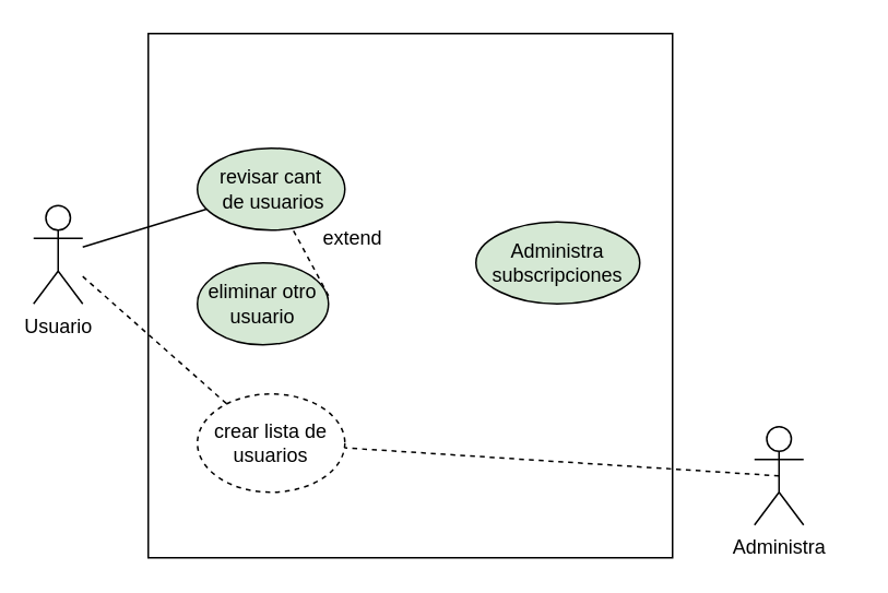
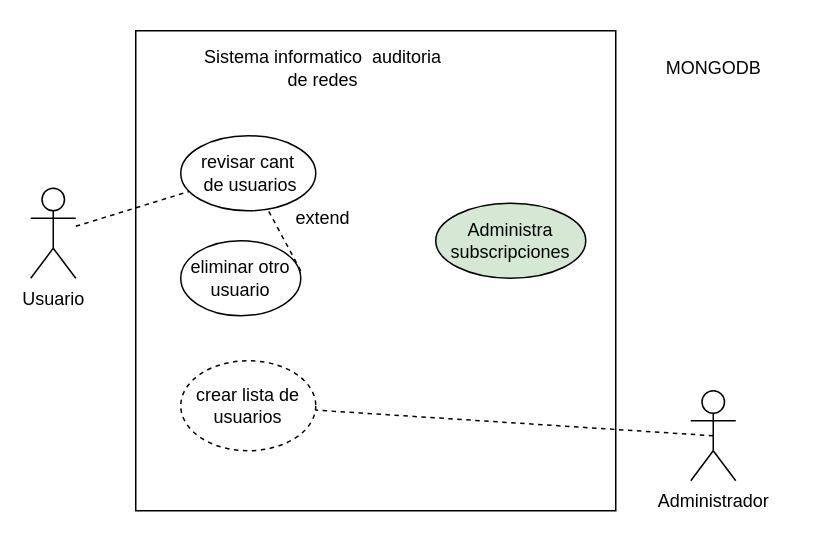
  <mxCell id="0" />
  <mxCell id="1" parent="0" />
  <mxCell id="2" value="" style="whiteSpace=wrap;html=1;aspect=fixed;" vertex="1" parent="1"><mxGeometry x="90" y="20" width="320" height="320" as="geometry" /></mxCell>
+ <mxCell id="3" value="Sistema informatico&amp;nbsp; auditoria de redes" style="text;html=1;align=center;verticalAlign=middle;whiteSpace=wrap;rounded=0;" vertex="1" parent="1"><mxGeometry x="130" y="30" width="170" height="30" as="geometry" /></mxCell>
  <mxCell id="4" value="Usuario&lt;div&gt;&lt;br&gt;&lt;/div&gt;" style="shape=umlActor;verticalLabelPosition=bottom;verticalAlign=top;html=1;outlineConnect=0;" vertex="1" parent="1"><mxGeometry x="20" y="125" width="30" height="60" as="geometry" /></mxCell>
- <mxCell id="5" value="Administra&lt;div&gt;&lt;br&gt;&lt;/div&gt;" style="shape=umlActor;verticalLabelPosition=bottom;verticalAlign=top;html=1;outlineConnect=0;" vertex="1" parent="1"><mxGeometry x="460" y="260" width="30" height="60" as="geometry" /></mxCell>
- <mxCell id="6" value="revisar cant&lt;div&gt;&amp;nbsp;de usuarios&lt;/div&gt;" style="ellipse;whiteSpace=wrap;html=1;fillColor=#d5e8d4;" vertex="1" parent="1"><mxGeometry x="120" y="90" width="90" height="50" as="geometry" /></mxCell>
- <mxCell id="7" value="" style="endArrow=none;dashed=0;html=1;" edge="1" parent="1" source="4" target="6"><mxGeometry width="50" height="50" relative="1" as="geometry"><mxPoint x="200" y="180" as="sourcePoint" /><mxPoint x="250" y="130" as="targetPoint" /></mxGeometry></mxCell>
- <mxCell id="8" value="eliminar otro usuario" style="ellipse;whiteSpace=wrap;html=1;fillColor=#d5e8d4;" vertex="1" parent="1"><mxGeometry x="120" y="160" width="80" height="50" as="geometry" /></mxCell>
+ <mxCell id="5" value="Administrador&lt;div&gt;&lt;br&gt;&lt;/div&gt;" style="shape=umlActor;verticalLabelPosition=bottom;verticalAlign=top;html=1;outlineConnect=0;" vertex="1" parent="1"><mxGeometry x="460" y="260" width="30" height="60" as="geometry" /></mxCell>
+ <mxCell id="6" value="revisar cant&lt;div&gt;&amp;nbsp;de usuarios&lt;/div&gt;" style="ellipse;whiteSpace=wrap;html=1;" vertex="1" parent="1"><mxGeometry x="120" y="90" width="90" height="50" as="geometry" /></mxCell>
+ <mxCell id="7" value="" style="endArrow=none;dashed=1;html=1;" edge="1" parent="1" source="4" target="6"><mxGeometry width="50" height="50" relative="1" as="geometry"><mxPoint x="200" y="180" as="sourcePoint" /><mxPoint x="250" y="130" as="targetPoint" /></mxGeometry></mxCell>
+ <mxCell id="8" value="eliminar otro usuario" style="ellipse;whiteSpace=wrap;html=1;" vertex="1" parent="1"><mxGeometry x="120" y="160" width="80" height="50" as="geometry" /></mxCell>
  <mxCell id="9" value="" style="endArrow=none;dashed=1;html=1;" edge="1" parent="1" target="6"><mxGeometry width="50" height="50" relative="1" as="geometry"><mxPoint x="200" y="180" as="sourcePoint" /><mxPoint x="250" y="130" as="targetPoint" /></mxGeometry></mxCell>
  <mxCell id="10" value="extend" style="text;html=1;align=center;verticalAlign=middle;whiteSpace=wrap;rounded=0;" vertex="1" parent="1"><mxGeometry x="185" y="130" width="60" height="30" as="geometry" /></mxCell>
+ <mxCell id="11" value="MONGODB" style="text;html=1;align=center;verticalAlign=middle;resizable=0;points=[];autosize=1;strokeColor=none;fillColor=none;" vertex="1" parent="1"><mxGeometry x="430" y="30" width="90" height="30" as="geometry" /></mxCell>
  <mxCell id="12" value="crear lista de usuarios" style="ellipse;whiteSpace=wrap;html=1;dashed=1;" vertex="1" parent="1"><mxGeometry x="120" y="240" width="90" height="60" as="geometry" /></mxCell>
- <mxCell id="13" value="" style="endArrow=none;dashed=1;html=1;" edge="1" parent="1" source="4" target="12"><mxGeometry width="50" height="50" relative="1" as="geometry"><mxPoint x="300" y="210" as="sourcePoint" /><mxPoint x="350" y="160" as="targetPoint" /></mxGeometry></mxCell>
  <mxCell id="14" value="" style="endArrow=none;dashed=1;html=1;exitX=0.5;exitY=0.5;exitDx=0;exitDy=0;exitPerimeter=0;" edge="1" parent="1" source="16"><mxGeometry width="50" height="50" relative="1" as="geometry"><mxPoint x="300" y="210" as="sourcePoint" /><mxPoint x="350" y="160" as="targetPoint" /></mxGeometry></mxCell>
  <mxCell id="15" value="" style="endArrow=none;dashed=1;html=1;exitX=0.5;exitY=0.5;exitDx=0;exitDy=0;exitPerimeter=0;" edge="1" parent="1" source="5" target="12"><mxGeometry width="50" height="50" relative="1" as="geometry"><mxPoint x="475" y="290" as="sourcePoint" /><mxPoint x="350" y="160" as="targetPoint" /></mxGeometry></mxCell>
  <mxCell id="16" value="Administra subscripciones" style="ellipse;whiteSpace=wrap;html=1;fillColor=#d5e8d4;" vertex="1" parent="1"><mxGeometry x="290" y="135" width="100" height="50" as="geometry" /></mxCell>
